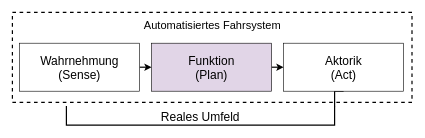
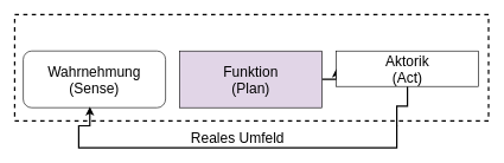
  <mxCell id="0" />
  <mxCell id="1" parent="0" />
  <mxCell id="2" value="&lt;p style=&quot;line-height: 1.2&quot;&gt;&lt;br&gt;&lt;/p&gt;" style="rounded=0;whiteSpace=wrap;html=1;fontSize=20;strokeWidth=2;dashed=1;" parent="1" vertex="1"><mxGeometry x="20" y="20" width="666" height="150" as="geometry" /></mxCell>
- <mxCell id="3" style="edgeStyle=orthogonalEdgeStyle;rounded=0;orthogonalLoop=1;jettySize=auto;html=1;exitX=1;exitY=0.5;exitDx=0;exitDy=0;entryX=0;entryY=0.5;entryDx=0;entryDy=0;fontSize=20;endArrow=classic;endFill=1;strokeWidth=2;" parent="1" source="4" target="6" edge="1"><mxGeometry relative="1" as="geometry" /></mxCell>
- <mxCell id="4" value="&lt;font style=&quot;font-size: 20px&quot;&gt;Wahrnehmung (Sense)&lt;/font&gt;" style="rounded=0;whiteSpace=wrap;html=1;" parent="1" vertex="1"><mxGeometry x="32" y="71.5" width="200" height="80" as="geometry" /></mxCell>
+ <mxCell id="4" value="&lt;font style=&quot;font-size: 20px&quot;&gt;Wahrnehmung (Sense)&lt;/font&gt;" style="whiteSpace=wrap;html=1;rounded=1;" parent="1" vertex="1"><mxGeometry x="32" y="71.5" width="200" height="80" as="geometry" /></mxCell>
  <mxCell id="5" style="edgeStyle=orthogonalEdgeStyle;rounded=0;orthogonalLoop=1;jettySize=auto;html=1;exitX=1;exitY=0.5;exitDx=0;exitDy=0;entryX=0;entryY=0.5;entryDx=0;entryDy=0;fontSize=20;endArrow=classic;endFill=1;strokeWidth=2;" parent="1" source="6" target="8" edge="1"><mxGeometry relative="1" as="geometry" /></mxCell>
  <mxCell id="6" value="&lt;div style=&quot;font-size: 20px&quot;&gt;&lt;font style=&quot;font-size: 20px&quot;&gt;Funktion &lt;br&gt;&lt;/font&gt;&lt;/div&gt;&lt;div style=&quot;font-size: 20px&quot;&gt;&lt;font style=&quot;font-size: 20px&quot;&gt;(Plan)&lt;/font&gt;&lt;/div&gt;" style="rounded=0;whiteSpace=wrap;html=1;fillColor=#e1d5e7;" parent="1" vertex="1"><mxGeometry x="252" y="71.5" width="200" height="80" as="geometry" /></mxCell>
  <mxCell id="7" style="edgeStyle=orthogonalEdgeStyle;rounded=0;orthogonalLoop=1;jettySize=auto;html=1;exitX=0.5;exitY=1;exitDx=0;exitDy=0;entryX=1;entryY=0;entryDx=0;entryDy=0;fontSize=20;strokeWidth=2;endArrow=none;endFill=0;" parent="1" source="8" target="10" edge="1"><mxGeometry relative="1" as="geometry" /></mxCell>
- <mxCell id="8" value="&lt;div style=&quot;font-size: 20px&quot;&gt;&lt;font style=&quot;font-size: 20px&quot;&gt;Aktorik &lt;br&gt;&lt;/font&gt;&lt;/div&gt;&lt;div style=&quot;font-size: 20px&quot;&gt;&lt;font style=&quot;font-size: 20px&quot;&gt;(Act)&lt;/font&gt;&lt;/div&gt;" style="rounded=0;whiteSpace=wrap;html=1;allowArrows=0;" parent="1" vertex="1"><mxGeometry x="472" y="71.5" width="200" height="80" as="geometry" /></mxCell>
+ <mxCell id="8" value="&lt;div style=&quot;font-size: 20px&quot;&gt;&lt;font style=&quot;font-size: 20px&quot;&gt;Aktorik &lt;br&gt;&lt;/font&gt;&lt;/div&gt;&lt;div style=&quot;font-size: 20px&quot;&gt;&lt;font style=&quot;font-size: 20px&quot;&gt;(Act)&lt;/font&gt;&lt;/div&gt;" style="rounded=0;whiteSpace=wrap;html=1;allowArrows=0;" parent="1" vertex="1"><mxGeometry x="472" y="71.5" width="200" height="50" as="geometry" /></mxCell>
+ <mxCell id="9" style="edgeStyle=orthogonalEdgeStyle;rounded=0;orthogonalLoop=1;jettySize=auto;html=1;exitX=0;exitY=0;exitDx=0;exitDy=0;entryX=0.468;entryY=0.984;entryDx=0;entryDy=0;entryPerimeter=0;fontSize=20;strokeWidth=2;" parent="1" source="10" target="4" edge="1"><mxGeometry relative="1" as="geometry" /></mxCell>
  <mxCell id="10" value="&lt;font style=&quot;font-size: 20px&quot;&gt;Reales Umfeld&lt;/font&gt;" style="shape=partialRectangle;whiteSpace=wrap;html=1;bottom=1;right=1;left=1;top=0;fillColor=none;routingCenterX=-0.5;strokeWidth=2;allowArrows=0;" parent="1" vertex="1"><mxGeometry x="110" y="177" width="447" height="31" as="geometry" /></mxCell>
- <mxCell id="11" value="&lt;span class=&quot;markedContent&quot; id=&quot;page36R_mcid9&quot;&gt;&lt;span style=&quot;left: 118.24px ; top: 705.758px ; font-size: 18.4px ; font-family: sans-serif ; transform: scalex(0.95)&quot; dir=&quot;ltr&quot;&gt;Automatisiertes Fahrsystem&lt;/span&gt;&lt;/span&gt;" style="text;html=1;align=center;verticalAlign=middle;resizable=0;points=[];autosize=1;strokeColor=none;fillColor=none;fontSize=20;" parent="1" vertex="1"><mxGeometry x="234" y="26" width="238" height="29" as="geometry" /></mxCell>
